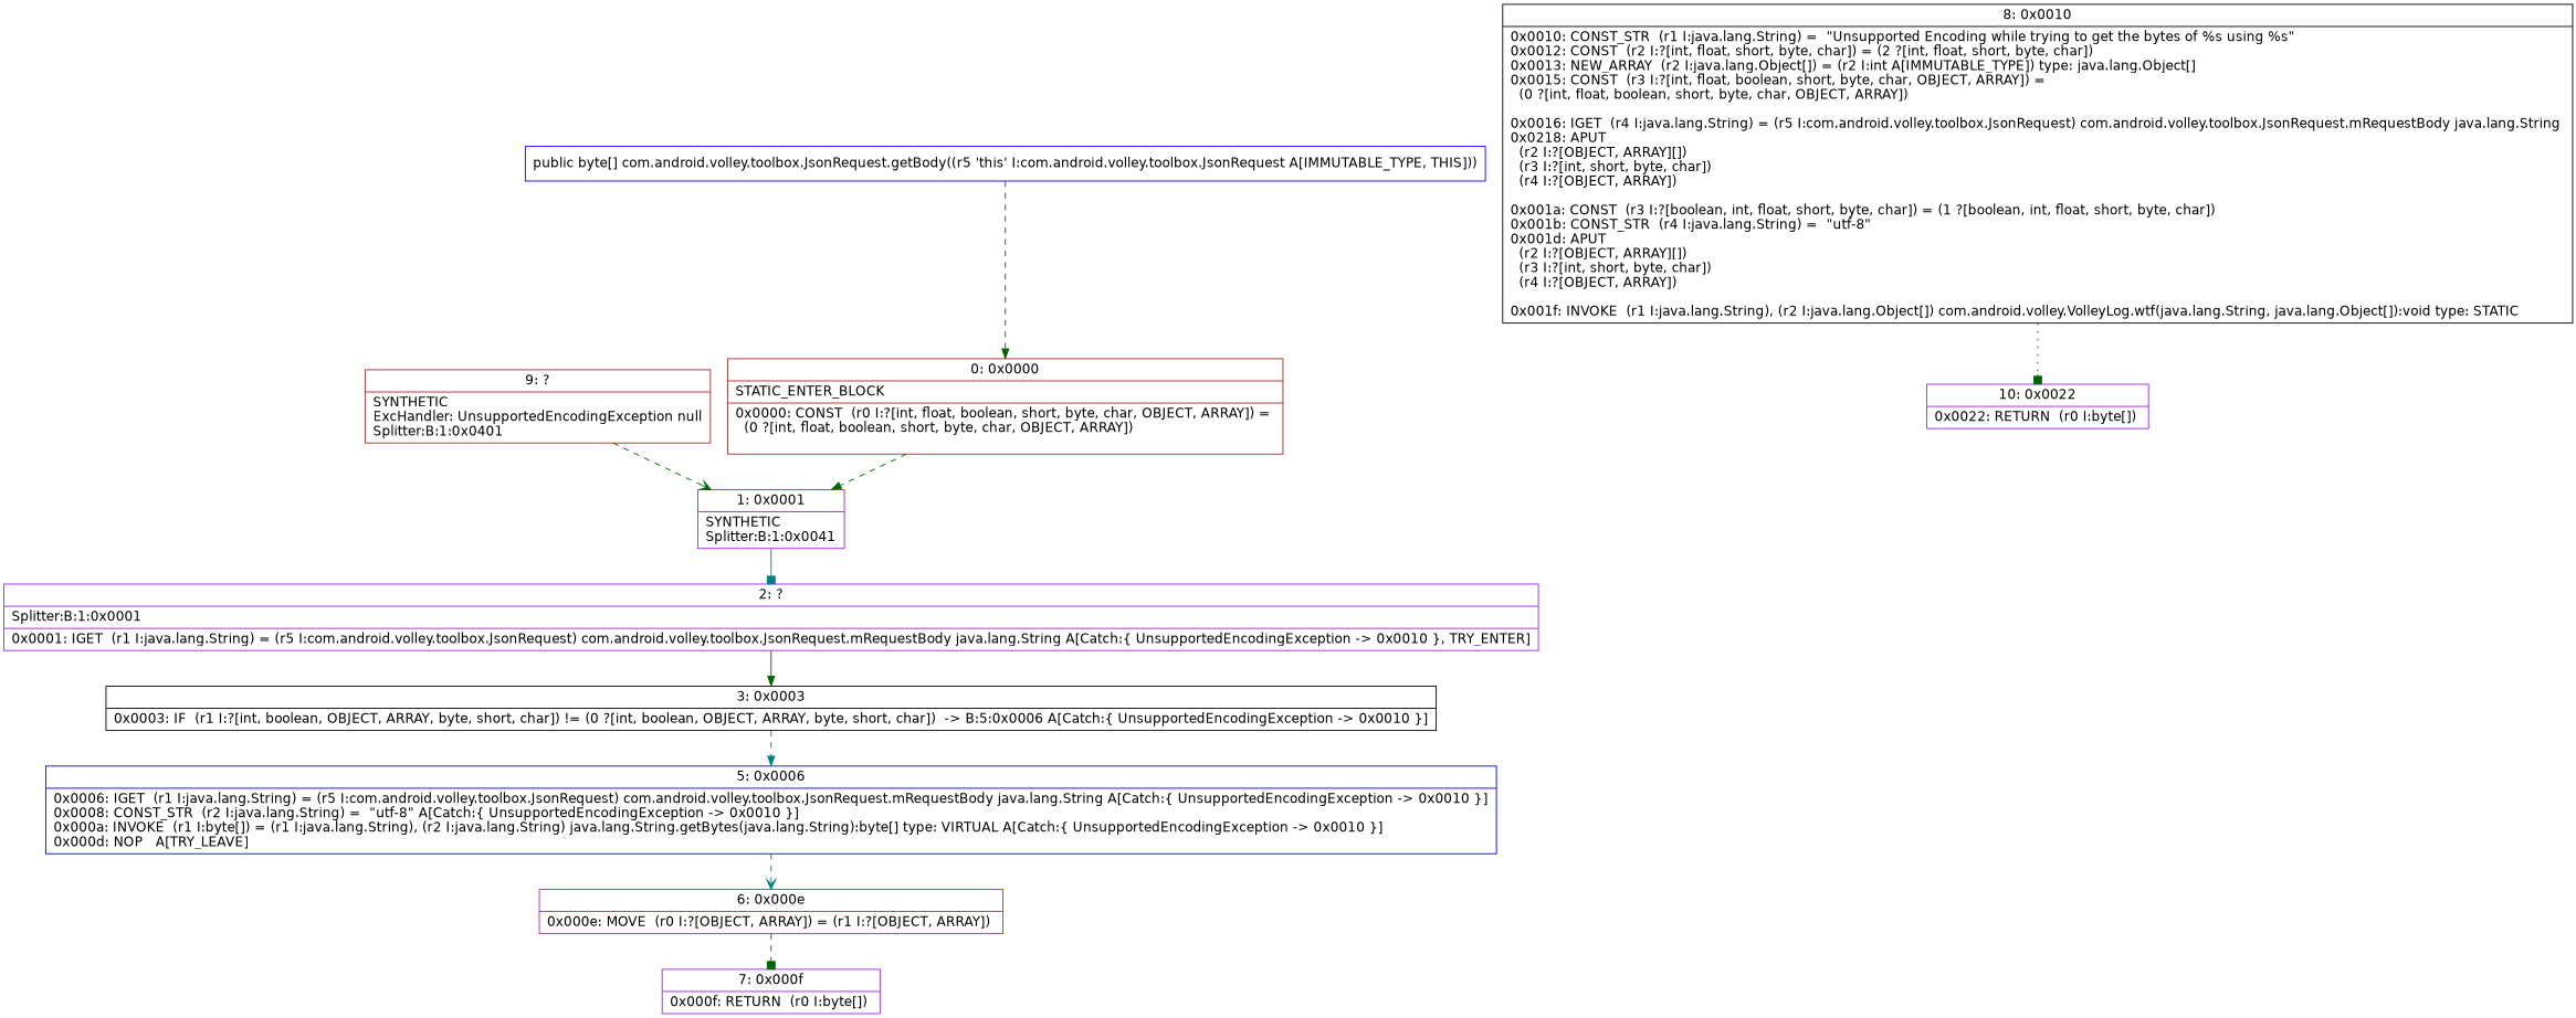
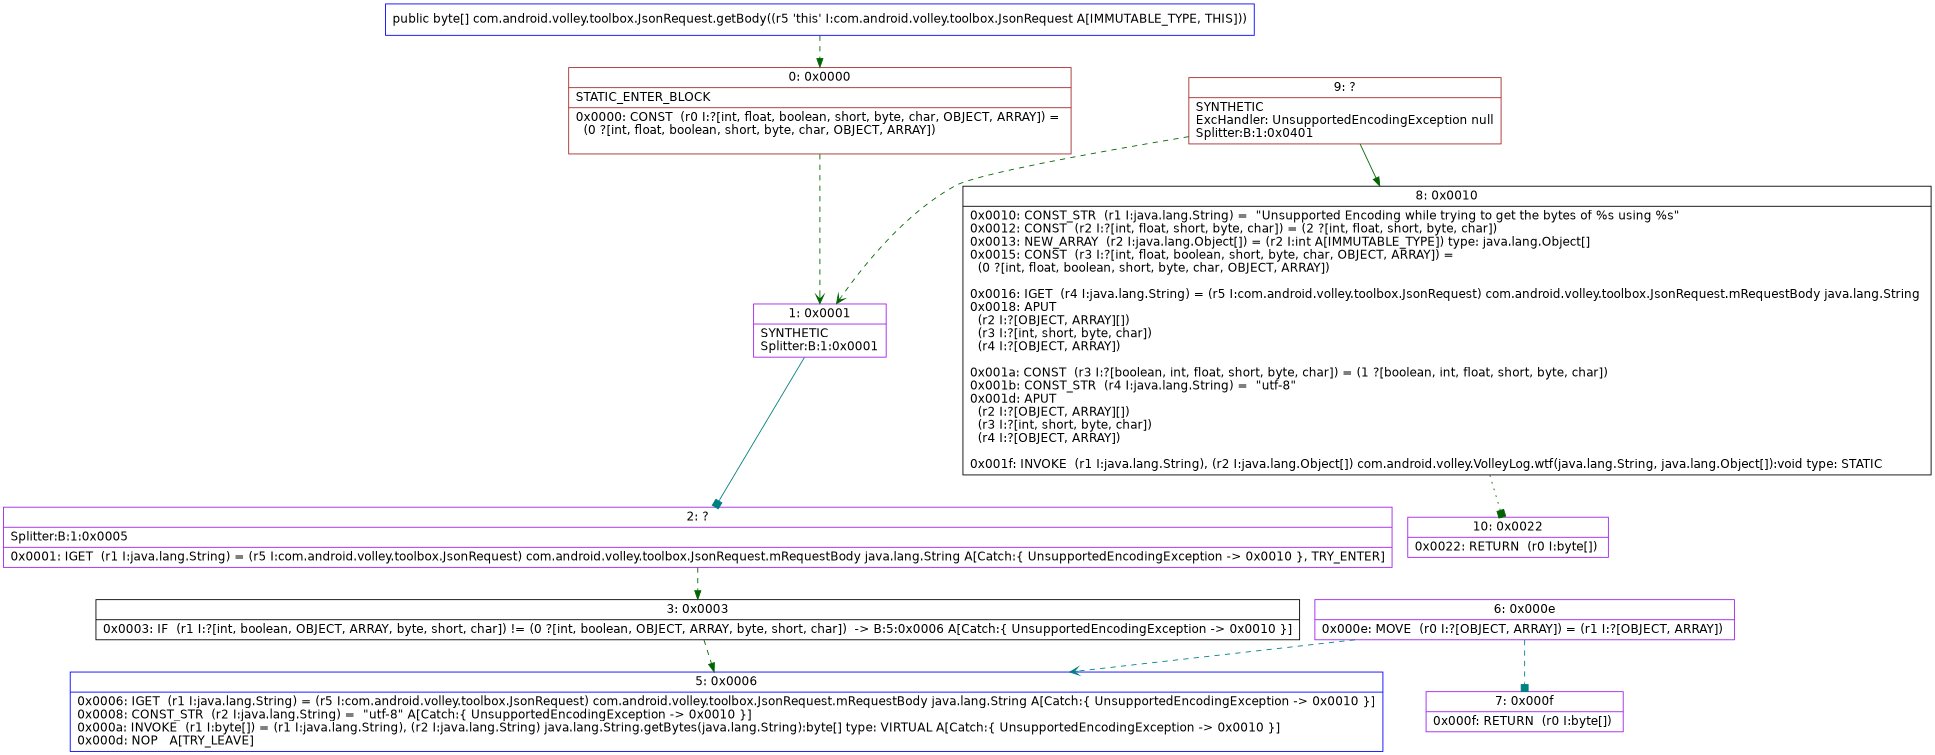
  digraph {
    fontname="DejaVu Sans"
    node [color=purple fontname="DejaVu Sans" shape=record]
    edge [arrowhead=normal color=darkgreen fontname="DejaVu Sans" style=dashed]
    n1 [color=brown label="{0\:\ 0x0000|STATIC_ENTER_BLOCK\l|0x0000: CONST  (r0 I:?[int, float, boolean, short, byte, char, OBJECT, ARRAY]) = \l  (0 ?[int, float, boolean, short, byte, char, OBJECT, ARRAY])\l \l}"]
-   n2 [label="{1\:\ 0x0001|SYNTHETIC\lSplitter:B:1:0x0041\l}"]
-   n3 [label="{2\:\ ?|Splitter:B:1:0x0001\l|0x0001: IGET  (r1 I:java.lang.String) = (r5 I:com.android.volley.toolbox.JsonRequest) com.android.volley.toolbox.JsonRequest.mRequestBody java.lang.String A[Catch:\{ UnsupportedEncodingException \-\> 0x0010 \}, TRY_ENTER]\l}"]
+   n2 [label="{1\:\ 0x0001|SYNTHETIC\lSplitter:B:1:0x0001\l}"]
+   n3 [label="{2\:\ ?|Splitter:B:1:0x0005\l|0x0001: IGET  (r1 I:java.lang.String) = (r5 I:com.android.volley.toolbox.JsonRequest) com.android.volley.toolbox.JsonRequest.mRequestBody java.lang.String A[Catch:\{ UnsupportedEncodingException \-\> 0x0010 \}, TRY_ENTER]\l}"]
    n4 [color=black label="{3\:\ 0x0003|0x0003: IF  (r1 I:?[int, boolean, OBJECT, ARRAY, byte, short, char]) != (0 ?[int, boolean, OBJECT, ARRAY, byte, short, char])  \-\> B:5:0x0006 A[Catch:\{ UnsupportedEncodingException \-\> 0x0010 \}]\l}"]
    n5 [color=brown label="{9\:\ ?|SYNTHETIC\lExcHandler: UnsupportedEncodingException null\lSplitter:B:1:0x0401\l}"]
-   n6 [color=black label="{8\:\ 0x0010|0x0010: CONST_STR  (r1 I:java.lang.String) =  \"Unsupported Encoding while trying to get the bytes of %s using %s\" \l0x0012: CONST  (r2 I:?[int, float, short, byte, char]) = (2 ?[int, float, short, byte, char]) \l0x0013: NEW_ARRAY  (r2 I:java.lang.Object[]) = (r2 I:int A[IMMUTABLE_TYPE]) type: java.lang.Object[] \l0x0015: CONST  (r3 I:?[int, float, boolean, short, byte, char, OBJECT, ARRAY]) = \l  (0 ?[int, float, boolean, short, byte, char, OBJECT, ARRAY])\l \l0x0016: IGET  (r4 I:java.lang.String) = (r5 I:com.android.volley.toolbox.JsonRequest) com.android.volley.toolbox.JsonRequest.mRequestBody java.lang.String \l0x0218: APUT  \l  (r2 I:?[OBJECT, ARRAY][])\l  (r3 I:?[int, short, byte, char])\l  (r4 I:?[OBJECT, ARRAY])\l \l0x001a: CONST  (r3 I:?[boolean, int, float, short, byte, char]) = (1 ?[boolean, int, float, short, byte, char]) \l0x001b: CONST_STR  (r4 I:java.lang.String) =  \"utf\-8\" \l0x001d: APUT  \l  (r2 I:?[OBJECT, ARRAY][])\l  (r3 I:?[int, short, byte, char])\l  (r4 I:?[OBJECT, ARRAY])\l \l0x001f: INVOKE  (r1 I:java.lang.String), (r2 I:java.lang.Object[]) com.android.volley.VolleyLog.wtf(java.lang.String, java.lang.Object[]):void type: STATIC \l}"]
+   n6 [color=black label="{8\:\ 0x0010|0x0010: CONST_STR  (r1 I:java.lang.String) =  \"Unsupported Encoding while trying to get the bytes of %s using %s\" \l0x0012: CONST  (r2 I:?[int, float, short, byte, char]) = (2 ?[int, float, short, byte, char]) \l0x0013: NEW_ARRAY  (r2 I:java.lang.Object[]) = (r2 I:int A[IMMUTABLE_TYPE]) type: java.lang.Object[] \l0x0015: CONST  (r3 I:?[int, float, boolean, short, byte, char, OBJECT, ARRAY]) = \l  (0 ?[int, float, boolean, short, byte, char, OBJECT, ARRAY])\l \l0x0016: IGET  (r4 I:java.lang.String) = (r5 I:com.android.volley.toolbox.JsonRequest) com.android.volley.toolbox.JsonRequest.mRequestBody java.lang.String \l0x0018: APUT  \l  (r2 I:?[OBJECT, ARRAY][])\l  (r3 I:?[int, short, byte, char])\l  (r4 I:?[OBJECT, ARRAY])\l \l0x001a: CONST  (r3 I:?[boolean, int, float, short, byte, char]) = (1 ?[boolean, int, float, short, byte, char]) \l0x001b: CONST_STR  (r4 I:java.lang.String) =  \"utf\-8\" \l0x001d: APUT  \l  (r2 I:?[OBJECT, ARRAY][])\l  (r3 I:?[int, short, byte, char])\l  (r4 I:?[OBJECT, ARRAY])\l \l0x001f: INVOKE  (r1 I:java.lang.String), (r2 I:java.lang.Object[]) com.android.volley.VolleyLog.wtf(java.lang.String, java.lang.Object[]):void type: STATIC \l}"]
    n7 [color=blue label="{5\:\ 0x0006|0x0006: IGET  (r1 I:java.lang.String) = (r5 I:com.android.volley.toolbox.JsonRequest) com.android.volley.toolbox.JsonRequest.mRequestBody java.lang.String A[Catch:\{ UnsupportedEncodingException \-\> 0x0010 \}]\l0x0008: CONST_STR  (r2 I:java.lang.String) =  \"utf\-8\" A[Catch:\{ UnsupportedEncodingException \-\> 0x0010 \}]\l0x000a: INVOKE  (r1 I:byte[]) = (r1 I:java.lang.String), (r2 I:java.lang.String) java.lang.String.getBytes(java.lang.String):byte[] type: VIRTUAL A[Catch:\{ UnsupportedEncodingException \-\> 0x0010 \}]\l0x000d: NOP   A[TRY_LEAVE]\l}"]
    n8 [label="{6\:\ 0x000e|0x000e: MOVE  (r0 I:?[OBJECT, ARRAY]) = (r1 I:?[OBJECT, ARRAY]) \l}"]
    n9 [label="{7\:\ 0x000f|0x000f: RETURN  (r0 I:byte[]) \l}"]
    n10 [label="{10\:\ 0x0022|0x0022: RETURN  (r0 I:byte[]) \l}"]
    n11 [color=blue label="{public byte[] com.android.volley.toolbox.JsonRequest.getBody((r5 'this' I:com.android.volley.toolbox.JsonRequest A[IMMUTABLE_TYPE, THIS])) }"]
-   n1 -> n2
+   n1 -> n2 [arrowhead=vee]
    n2 -> n3 [arrowhead=box color=teal style=solid]
-   n3 -> n4 [style=solid]
-   n4 -> n7 [color=teal]
+   n3 -> n4
+   n4 -> n7
    n5 -> n2 [arrowhead=vee]
+   n5 -> n6 [style=solid]
    n6 -> n10 [arrowhead=box style=dotted]
-   n7 -> n8 [arrowhead=vee color=teal]
-   n8 -> n9 [arrowhead=box]
+   n8 -> n7 [arrowhead=vee color=teal]
+   n8 -> n9 [arrowhead=box color=teal]
    n11 -> n1
  }
